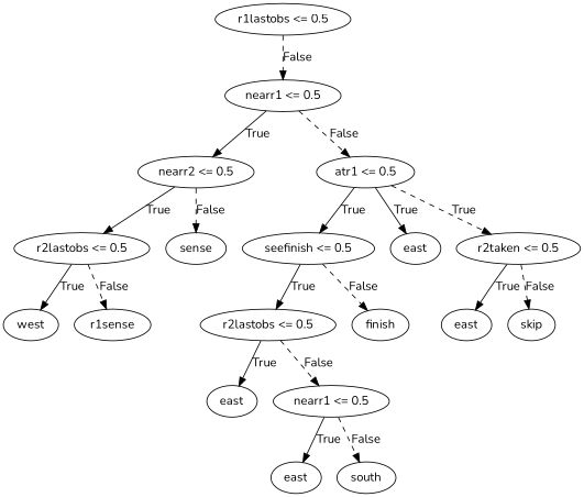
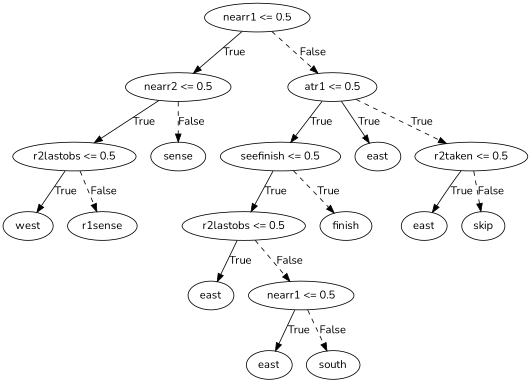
  digraph {
    fontname=Nunito
    node [fontname=Nunito]
    edge [fontname=Nunito]
-   n1 [label="r1lastobs <= 0.5"]
    n2 [label="nearr1 <= 0.5"]
    n3 [label="seefinish <= 0.5"]
    n4 [label="r2lastobs <= 0.5"]
    n5 [label=finish]
    n6 [label="nearr2 <= 0.5"]
    n7 [label="atr1 <= 0.5"]
    n8 [label=east]
    n9 [label="nearr1 <= 0.5"]
    n10 [label=east]
    n11 [label=south]
    n12 [label="r2lastobs <= 0.5"]
    n13 [label=sense]
    n14 [label=east]
    n15 [label="r2taken <= 0.5"]
    n16 [label=west]
    n17 [label=r1sense]
    n18 [label=east]
    n19 [label=skip]
-   n1 -> n2 [label=False style=dashed]
    n2 -> n6 [label=True]
    n2 -> n7 [label=False style=dashed]
    n3 -> n4 [label=True]
-   n3 -> n5 [label=False style=dashed]
+   n3 -> n5 [label=True style=dashed]
    n4 -> n8 [label=True]
    n4 -> n9 [label=False style=dashed]
    n6 -> n12 [label=True]
    n6 -> n13 [label=False style=dashed]
    n7 -> n3 [label=True]
    n7 -> n14 [label=True]
    n7 -> n15 [label=True style=dashed]
    n9 -> n10 [label=True]
    n9 -> n11 [label=False style=dashed]
    n12 -> n16 [label=True]
    n12 -> n17 [label=False style=dashed]
    n15 -> n18 [label=True]
    n15 -> n19 [label=False style=dashed]
  }
